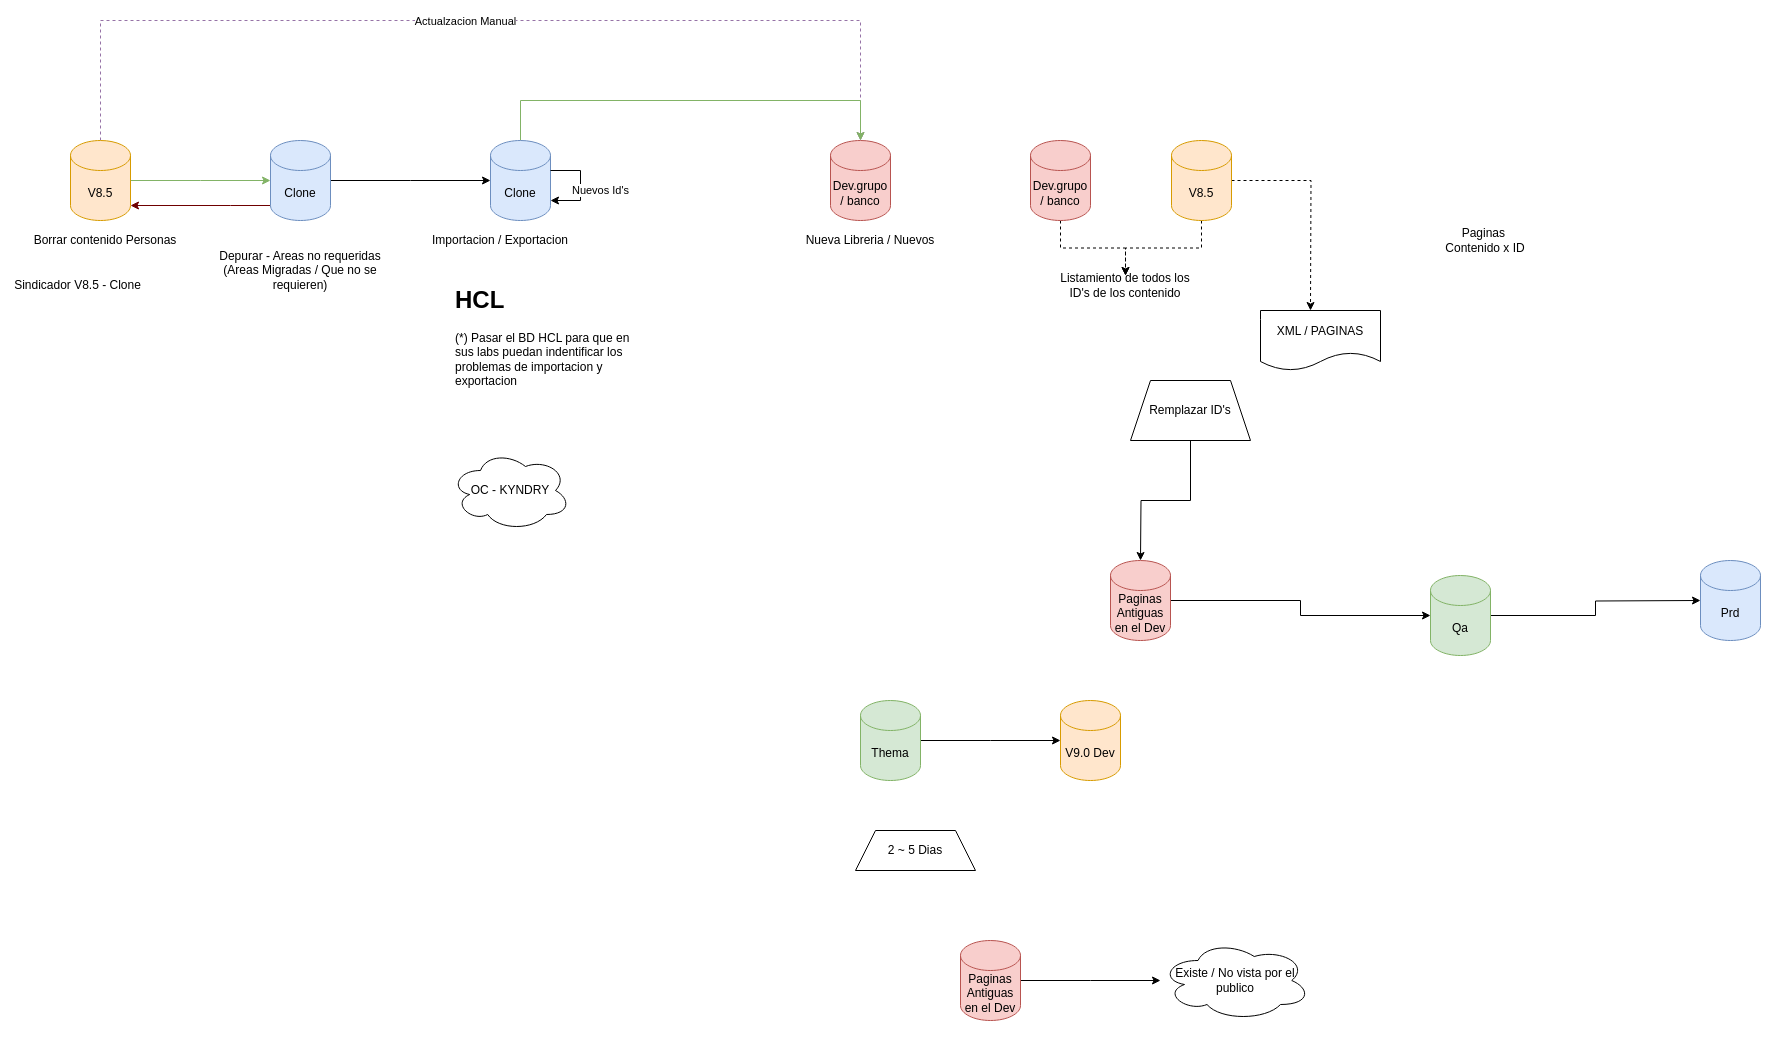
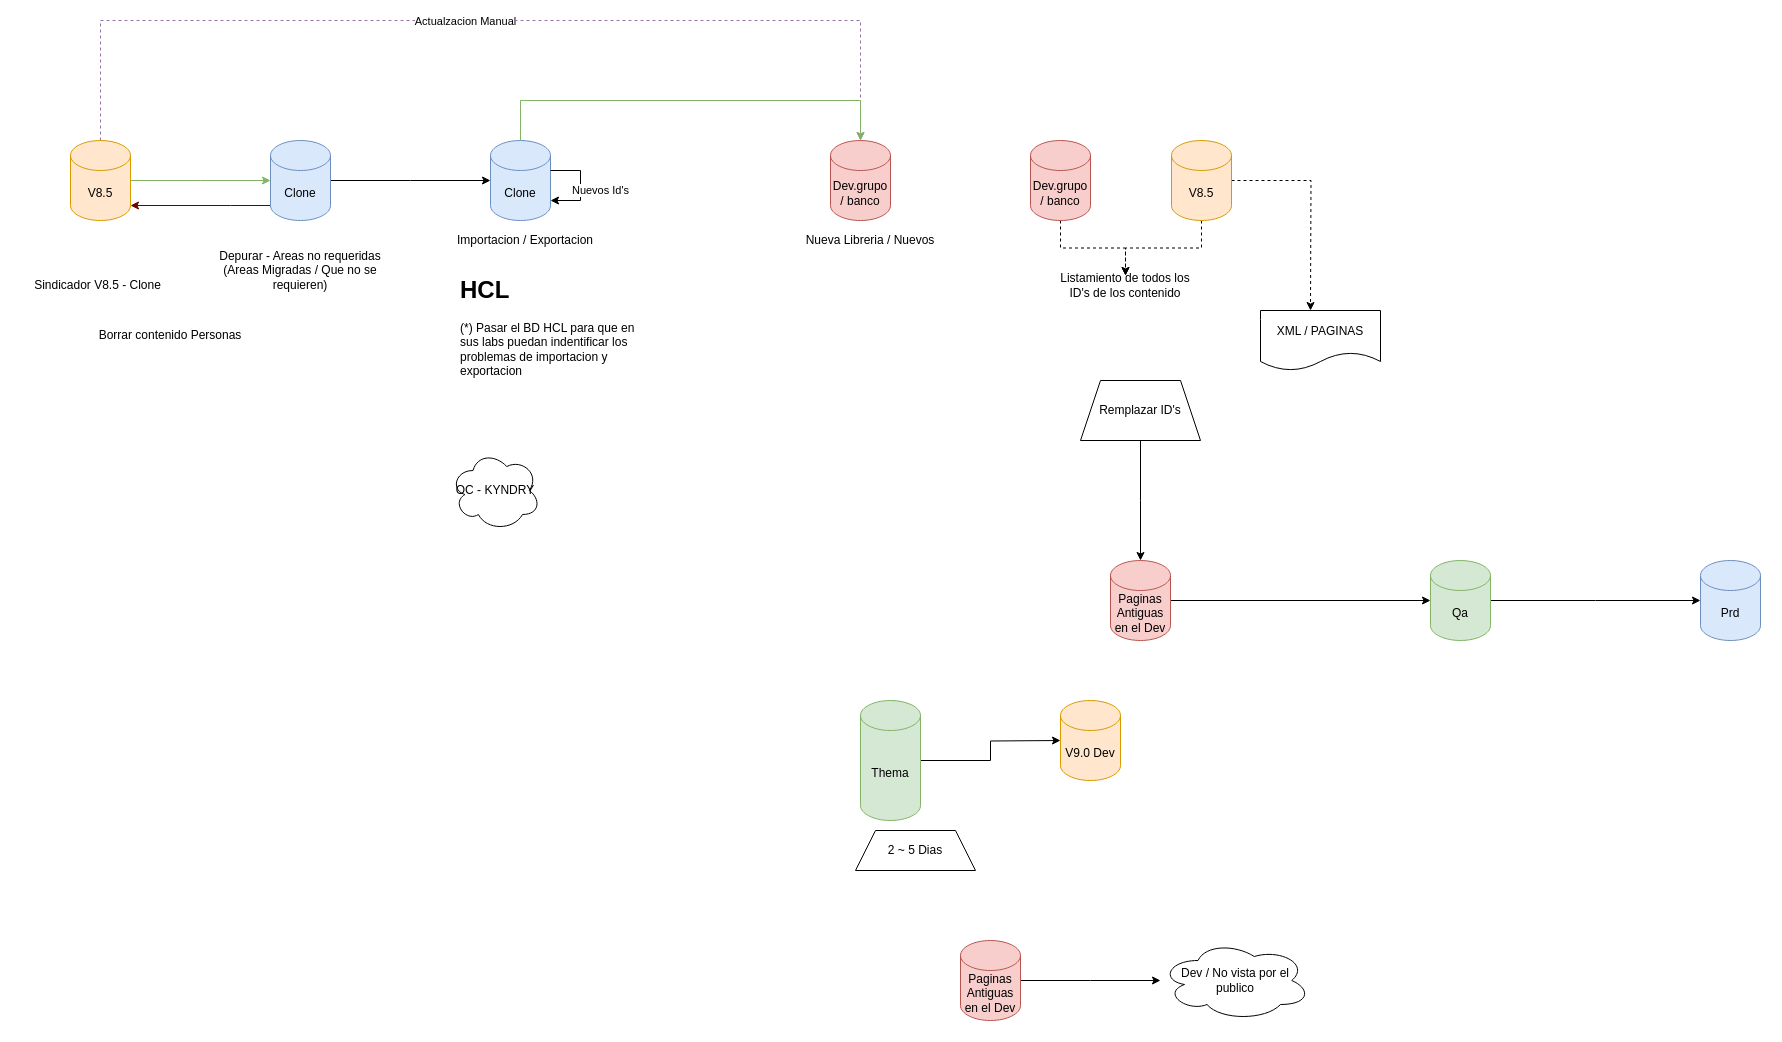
  <mxCell id="0" />
  <mxCell id="1" parent="0" />
  <mxCell id="2" style="edgeStyle=orthogonalEdgeStyle;rounded=0;orthogonalLoop=1;jettySize=auto;html=1;fillColor=#d5e8d4;strokeColor=#82b366;" parent="1" source="5" edge="1"><mxGeometry relative="1" as="geometry"><mxPoint x="270" y="180" as="targetPoint" /></mxGeometry></mxCell>
  <mxCell id="3" style="edgeStyle=orthogonalEdgeStyle;rounded=0;orthogonalLoop=1;jettySize=auto;html=1;entryX=0.5;entryY=0;entryDx=0;entryDy=0;entryPerimeter=0;dashed=1;fillColor=#e1d5e7;strokeColor=#9673a6;" parent="1" source="5" target="18" edge="1"><mxGeometry relative="1" as="geometry"><Array as="points"><mxPoint x="100" y="20" /><mxPoint x="860" y="20" /></Array></mxGeometry></mxCell>
  <mxCell id="4" value="Actualzacion Manual" style="edgeLabel;html=1;align=center;verticalAlign=middle;resizable=0;points=[];" parent="3" vertex="1" connectable="0"><mxGeometry x="-0.032" relative="1" as="geometry"><mxPoint as="offset" /></mxGeometry></mxCell>
  <mxCell id="5" value="V8.5" style="shape=cylinder3;whiteSpace=wrap;html=1;boundedLbl=1;backgroundOutline=1;size=15;fillColor=#ffe6cc;strokeColor=#d79b00;" parent="1" vertex="1"><mxGeometry x="70" y="140" width="60" height="80" as="geometry" /></mxCell>
- <mxCell id="6" value="Borrar contenido Personas" style="text;html=1;strokeColor=none;fillColor=none;align=center;verticalAlign=middle;whiteSpace=wrap;rounded=0;" parent="1" vertex="1"><mxGeometry x="20" y="230" width="170" height="20" as="geometry" /></mxCell>
- <mxCell id="7" value="Sindicador V8.5 - Clone" style="text;html=1;strokeColor=none;fillColor=none;align=center;verticalAlign=middle;whiteSpace=wrap;rounded=0;" parent="1" vertex="1"><mxGeometry x="10" y="270" width="135" height="30" as="geometry" /></mxCell>
+ <mxCell id="6" value="Borrar contenido Personas" style="text;html=1;strokeColor=none;fillColor=none;align=center;verticalAlign=middle;whiteSpace=wrap;rounded=0;" parent="1" vertex="1"><mxGeometry x="85" y="325" width="170" height="20" as="geometry" /></mxCell>
+ <mxCell id="7" value="Sindicador V8.5 - Clone" style="text;html=1;strokeColor=none;fillColor=none;align=center;verticalAlign=middle;whiteSpace=wrap;rounded=0;" parent="1" vertex="1"><mxGeometry x="30" y="270" width="135" height="30" as="geometry" /></mxCell>
  <mxCell id="8" style="edgeStyle=orthogonalEdgeStyle;rounded=0;orthogonalLoop=1;jettySize=auto;html=1;entryX=1;entryY=1;entryDx=0;entryDy=-15;entryPerimeter=0;fillColor=#a20025;strokeColor=#6F0000;" parent="1" source="10" target="5" edge="1"><mxGeometry relative="1" as="geometry"><Array as="points"><mxPoint x="230" y="205" /><mxPoint x="230" y="205" /></Array></mxGeometry></mxCell>
  <mxCell id="9" style="edgeStyle=orthogonalEdgeStyle;rounded=0;orthogonalLoop=1;jettySize=auto;html=1;" parent="1" source="10" edge="1"><mxGeometry relative="1" as="geometry"><mxPoint x="490" y="180" as="targetPoint" /></mxGeometry></mxCell>
  <mxCell id="10" value="Clone" style="shape=cylinder3;whiteSpace=wrap;html=1;boundedLbl=1;backgroundOutline=1;size=15;fillColor=#dae8fc;strokeColor=#6c8ebf;" parent="1" vertex="1"><mxGeometry x="270" y="140" width="60" height="80" as="geometry" /></mxCell>
  <mxCell id="11" value="Depurar - Areas no requeridas (Areas Migradas / Que no se requieren)" style="text;html=1;strokeColor=none;fillColor=none;align=center;verticalAlign=middle;whiteSpace=wrap;rounded=0;" parent="1" vertex="1"><mxGeometry x="205" y="245" width="190" height="50" as="geometry" /></mxCell>
  <mxCell id="12" style="edgeStyle=orthogonalEdgeStyle;rounded=0;orthogonalLoop=1;jettySize=auto;html=1;entryX=0.5;entryY=0;entryDx=0;entryDy=0;entryPerimeter=0;fillColor=#d5e8d4;strokeColor=#82b366;" parent="1" source="13" target="18" edge="1"><mxGeometry relative="1" as="geometry"><Array as="points"><mxPoint x="520" y="100" /><mxPoint x="860" y="100" /></Array></mxGeometry></mxCell>
  <mxCell id="13" value="Clone" style="shape=cylinder3;whiteSpace=wrap;html=1;boundedLbl=1;backgroundOutline=1;size=15;fillColor=#dae8fc;strokeColor=#6c8ebf;" parent="1" vertex="1"><mxGeometry x="490" y="140" width="60" height="80" as="geometry" /></mxCell>
  <mxCell id="14" value="Nuevos Id's" style="edgeStyle=orthogonalEdgeStyle;rounded=0;orthogonalLoop=1;jettySize=auto;html=1;" parent="1" source="13" target="13" edge="1"><mxGeometry x="0.111" y="20" relative="1" as="geometry"><Array as="points"><mxPoint x="580" y="170" /><mxPoint x="580" y="200" /></Array><mxPoint as="offset" /></mxGeometry></mxCell>
- <mxCell id="15" value="Importacion / Exportacion" style="text;html=1;strokeColor=none;fillColor=none;align=center;verticalAlign=middle;whiteSpace=wrap;rounded=0;" parent="1" vertex="1"><mxGeometry x="425" y="230" width="150" height="20" as="geometry" /></mxCell>
- <mxCell id="16" value="&lt;h1&gt;HCL&lt;/h1&gt;&lt;div&gt;(*) Pasar el BD HCL para que en sus labs puedan indentificar los problemas de importacion y exportacion&lt;/div&gt;" style="text;html=1;strokeColor=none;fillColor=none;spacing=5;spacingTop=-20;whiteSpace=wrap;overflow=hidden;rounded=0;" parent="1" vertex="1"><mxGeometry x="450" y="280" width="190" height="120" as="geometry" /></mxCell>
- <mxCell id="17" value="OC - KYNDRY" style="ellipse;shape=cloud;whiteSpace=wrap;html=1;" parent="1" vertex="1"><mxGeometry x="450" y="450" width="120" height="80" as="geometry" /></mxCell>
+ <mxCell id="15" value="Importacion / Exportacion" style="text;html=1;strokeColor=none;fillColor=none;align=center;verticalAlign=middle;whiteSpace=wrap;rounded=0;" parent="1" vertex="1"><mxGeometry x="450" y="230" width="150" height="20" as="geometry" /></mxCell>
+ <mxCell id="16" value="&lt;h1&gt;HCL&lt;/h1&gt;&lt;div&gt;(*) Pasar el BD HCL para que en sus labs puedan indentificar los problemas de importacion y exportacion&lt;/div&gt;" style="text;html=1;strokeColor=none;fillColor=none;spacing=5;spacingTop=-20;whiteSpace=wrap;overflow=hidden;rounded=0;" parent="1" vertex="1"><mxGeometry x="455" y="270" width="190" height="120" as="geometry" /></mxCell>
+ <mxCell id="17" value="OC - KYNDRY" style="ellipse;shape=cloud;whiteSpace=wrap;html=1;" parent="1" vertex="1"><mxGeometry x="450" y="450" width="90" height="80" as="geometry" /></mxCell>
  <mxCell id="18" value="Dev.grupo / banco" style="shape=cylinder3;whiteSpace=wrap;html=1;boundedLbl=1;backgroundOutline=1;size=15;fillColor=#f8cecc;strokeColor=#b85450;" parent="1" vertex="1"><mxGeometry x="830" y="140" width="60" height="80" as="geometry" /></mxCell>
  <mxCell id="19" value="Nueva Libreria / Nuevos" style="text;html=1;strokeColor=none;fillColor=none;align=center;verticalAlign=middle;whiteSpace=wrap;rounded=0;" parent="1" vertex="1"><mxGeometry x="790" y="230" width="160" height="20" as="geometry" /></mxCell>
  <mxCell id="20" style="edgeStyle=orthogonalEdgeStyle;rounded=0;orthogonalLoop=1;jettySize=auto;html=1;entryX=0.5;entryY=0;entryDx=0;entryDy=0;dashed=1;" parent="1" source="21" target="22" edge="1"><mxGeometry relative="1" as="geometry" /></mxCell>
  <mxCell id="21" value="Dev.grupo / banco" style="shape=cylinder3;whiteSpace=wrap;html=1;boundedLbl=1;backgroundOutline=1;size=15;fillColor=#f8cecc;strokeColor=#b85450;" parent="1" vertex="1"><mxGeometry x="1030" y="140" width="60" height="80" as="geometry" /></mxCell>
  <mxCell id="22" value="Listamiento de todos los ID's de los contenido" style="text;html=1;strokeColor=none;fillColor=none;align=center;verticalAlign=middle;whiteSpace=wrap;rounded=0;" parent="1" vertex="1"><mxGeometry x="1050" y="275" width="150" height="20" as="geometry" /></mxCell>
  <mxCell id="23" style="edgeStyle=orthogonalEdgeStyle;rounded=0;orthogonalLoop=1;jettySize=auto;html=1;entryX=0.5;entryY=0;entryDx=0;entryDy=0;dashed=1;" parent="1" source="25" target="22" edge="1"><mxGeometry relative="1" as="geometry" /></mxCell>
  <mxCell id="24" style="edgeStyle=orthogonalEdgeStyle;rounded=0;orthogonalLoop=1;jettySize=auto;html=1;dashed=1;" parent="1" source="25" edge="1"><mxGeometry relative="1" as="geometry"><mxPoint x="1310" y="310" as="targetPoint" /></mxGeometry></mxCell>
  <mxCell id="25" value="V8.5" style="shape=cylinder3;whiteSpace=wrap;html=1;boundedLbl=1;backgroundOutline=1;size=15;fillColor=#ffe6cc;strokeColor=#d79b00;" parent="1" vertex="1"><mxGeometry x="1171" y="140" width="60" height="80" as="geometry" /></mxCell>
  <mxCell id="26" value="XML / PAGINAS" style="shape=document;whiteSpace=wrap;html=1;boundedLbl=1;" parent="1" vertex="1"><mxGeometry x="1260" y="310" width="120" height="60" as="geometry" /></mxCell>
- <mxCell id="27" value="Paginas&amp;nbsp;&lt;br&gt;Contenido x ID" style="text;html=1;strokeColor=none;fillColor=none;align=center;verticalAlign=middle;whiteSpace=wrap;rounded=0;" parent="1" vertex="1"><mxGeometry x="1420" y="225" width="130" height="30" as="geometry" /></mxCell>
  <mxCell id="28" style="edgeStyle=orthogonalEdgeStyle;rounded=0;orthogonalLoop=1;jettySize=auto;html=1;" parent="1" source="29" edge="1"><mxGeometry relative="1" as="geometry"><mxPoint x="1140" y="560" as="targetPoint" /></mxGeometry></mxCell>
- <mxCell id="29" value="Remplazar ID's" style="shape=trapezoid;perimeter=trapezoidPerimeter;whiteSpace=wrap;html=1;fixedSize=1;" parent="1" vertex="1"><mxGeometry x="1130" y="380" width="120" height="60" as="geometry" /></mxCell>
+ <mxCell id="29" value="Remplazar ID's" style="shape=trapezoid;perimeter=trapezoidPerimeter;whiteSpace=wrap;html=1;fixedSize=1;" parent="1" vertex="1"><mxGeometry x="1080" y="380" width="120" height="60" as="geometry" /></mxCell>
  <mxCell id="30" style="edgeStyle=orthogonalEdgeStyle;rounded=0;orthogonalLoop=1;jettySize=auto;html=1;entryX=0;entryY=0.5;entryDx=0;entryDy=0;entryPerimeter=0;" parent="1" source="31" edge="1" target="33"><mxGeometry relative="1" as="geometry"><mxPoint x="1510" y="600" as="targetPoint" /></mxGeometry></mxCell>
  <mxCell id="31" value="Paginas Antiguas en el Dev" style="shape=cylinder3;whiteSpace=wrap;html=1;boundedLbl=1;backgroundOutline=1;size=15;fillColor=#f8cecc;strokeColor=#b85450;" parent="1" vertex="1"><mxGeometry x="1110" y="560" width="60" height="80" as="geometry" /></mxCell>
  <mxCell id="32" style="edgeStyle=orthogonalEdgeStyle;rounded=0;orthogonalLoop=1;jettySize=auto;html=1;" parent="1" source="33" edge="1"><mxGeometry relative="1" as="geometry"><mxPoint x="1700" y="600" as="targetPoint" /></mxGeometry></mxCell>
- <mxCell id="33" value="Qa" style="shape=cylinder3;whiteSpace=wrap;html=1;boundedLbl=1;backgroundOutline=1;size=15;fillColor=#d5e8d4;strokeColor=#82b366;" parent="1" vertex="1"><mxGeometry x="1430" y="575" width="60" height="80" as="geometry" /></mxCell>
+ <mxCell id="33" value="Qa" style="shape=cylinder3;whiteSpace=wrap;html=1;boundedLbl=1;backgroundOutline=1;size=15;fillColor=#d5e8d4;strokeColor=#82b366;" parent="1" vertex="1"><mxGeometry x="1430" y="560" width="60" height="80" as="geometry" /></mxCell>
  <mxCell id="34" value="Prd" style="shape=cylinder3;whiteSpace=wrap;html=1;boundedLbl=1;backgroundOutline=1;size=15;fillColor=#dae8fc;strokeColor=#6c8ebf;" parent="1" vertex="1"><mxGeometry x="1700" y="560" width="60" height="80" as="geometry" /></mxCell>
  <mxCell id="35" style="edgeStyle=orthogonalEdgeStyle;rounded=0;orthogonalLoop=1;jettySize=auto;html=1;" parent="1" source="36" edge="1"><mxGeometry relative="1" as="geometry"><mxPoint x="1060" y="740" as="targetPoint" /></mxGeometry></mxCell>
- <mxCell id="36" value="Thema" style="shape=cylinder3;whiteSpace=wrap;html=1;boundedLbl=1;backgroundOutline=1;size=15;fillColor=#d5e8d4;strokeColor=#82b366;" parent="1" vertex="1"><mxGeometry x="860" y="700" width="60" height="80" as="geometry" /></mxCell>
+ <mxCell id="36" value="Thema" style="shape=cylinder3;whiteSpace=wrap;html=1;boundedLbl=1;backgroundOutline=1;size=15;fillColor=#d5e8d4;strokeColor=#82b366;" parent="1" vertex="1"><mxGeometry x="860" y="700" width="60" height="120" as="geometry" /></mxCell>
  <mxCell id="37" value="V9.0 Dev" style="shape=cylinder3;whiteSpace=wrap;html=1;boundedLbl=1;backgroundOutline=1;size=15;fillColor=#ffe6cc;strokeColor=#d79b00;" parent="1" vertex="1"><mxGeometry x="1060" y="700" width="60" height="80" as="geometry" /></mxCell>
  <mxCell id="38" value="2 ~ 5 Dias" style="shape=trapezoid;perimeter=trapezoidPerimeter;whiteSpace=wrap;html=1;fixedSize=1;" parent="1" vertex="1"><mxGeometry x="855" y="830" width="120" height="40" as="geometry" /></mxCell>
  <mxCell id="39" style="edgeStyle=orthogonalEdgeStyle;rounded=0;orthogonalLoop=1;jettySize=auto;html=1;" parent="1" source="40" edge="1"><mxGeometry relative="1" as="geometry"><mxPoint x="1160" y="980" as="targetPoint" /></mxGeometry></mxCell>
  <mxCell id="40" value="Paginas Antiguas en el Dev" style="shape=cylinder3;whiteSpace=wrap;html=1;boundedLbl=1;backgroundOutline=1;size=15;fillColor=#f8cecc;strokeColor=#b85450;" parent="1" vertex="1"><mxGeometry x="960" y="940" width="60" height="80" as="geometry" /></mxCell>
- <mxCell id="41" value="Existe / No vista por el publico" style="ellipse;shape=cloud;whiteSpace=wrap;html=1;" parent="1" vertex="1"><mxGeometry x="1160" y="940" width="150" height="80" as="geometry" /></mxCell>
+ <mxCell id="41" value="Dev / No vista por el publico" style="ellipse;shape=cloud;whiteSpace=wrap;html=1;" parent="1" vertex="1"><mxGeometry x="1160" y="940" width="150" height="80" as="geometry" /></mxCell>
